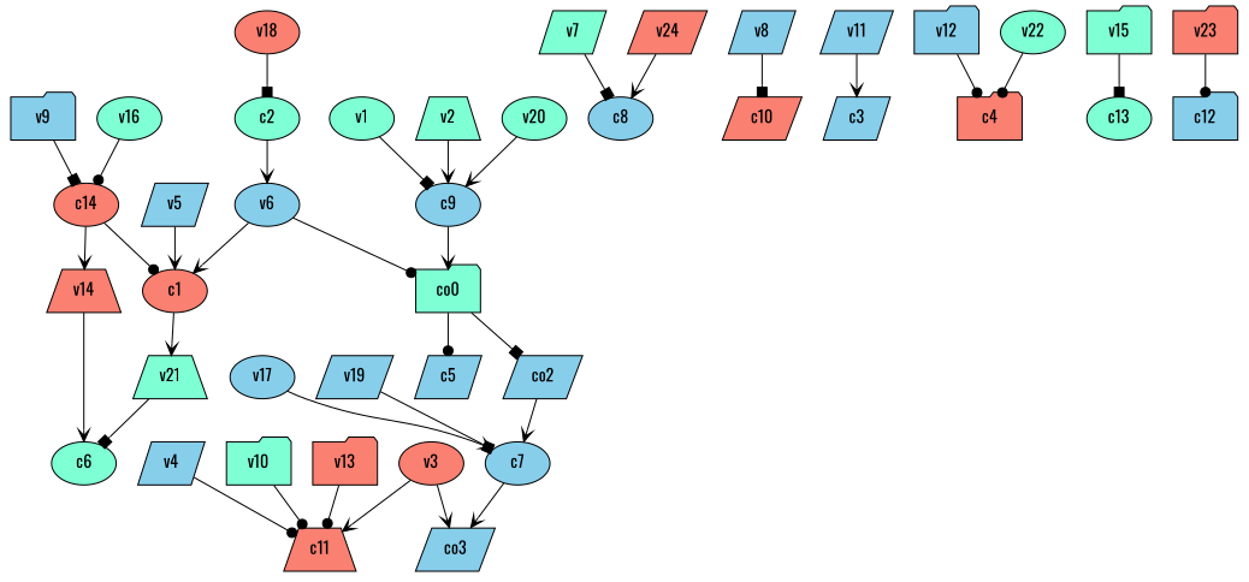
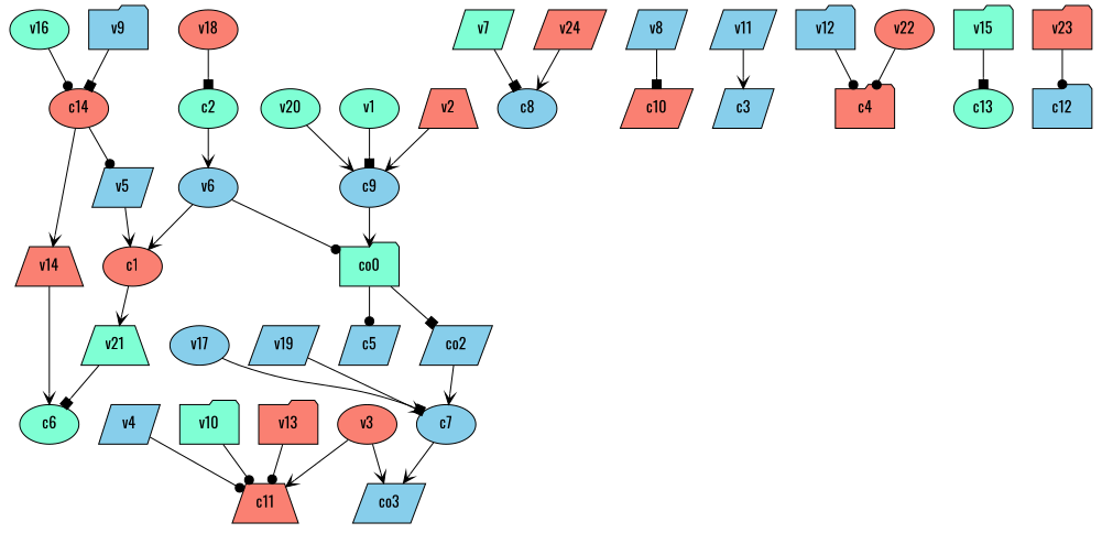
  strict digraph {
    fontname=Oswald
    node [fillcolor=skyblue fontname=Oswald shape=ellipse style=filled]
    edge [arrowhead=vee fontname=Oswald weight=1]
    c1 [fillcolor=salmon]
    v21 [fillcolor=aquamarine shape=trapezium]
    c6 [fillcolor=aquamarine]
    c2 [fillcolor=aquamarine]
    v6
    n6 [fillcolor=aquamarine label=co0 shape=folder]
    c9
    c5 [shape=parallelogram]
    co2 [shape=parallelogram]
    c14 [fillcolor=salmon]
    v5 [shape=parallelogram]
    v14 [fillcolor=salmon shape=trapezium]
    v1 [fillcolor=aquamarine]
-   v2 [fillcolor=aquamarine shape=trapezium]
+   v2 [fillcolor=salmon shape=trapezium]
    v3 [fillcolor=salmon]
    c11 [fillcolor=salmon shape=trapezium]
    co3 [shape=parallelogram]
    v4 [shape=parallelogram]
    v7 [fillcolor=aquamarine shape=parallelogram]
    c8
    v8 [shape=parallelogram]
    c10 [fillcolor=salmon shape=parallelogram]
    v9 [shape=folder]
    v10 [fillcolor=aquamarine shape=folder]
    v11 [shape=parallelogram]
    c3 [shape=parallelogram]
    v12 [shape=folder]
    c4 [fillcolor=salmon shape=folder]
    v13 [fillcolor=salmon shape=folder]
    v15 [fillcolor=aquamarine shape=folder]
    c13 [fillcolor=aquamarine]
    v16 [fillcolor=aquamarine]
    v17
    c7
    v18 [fillcolor=salmon]
    v19 [shape=parallelogram]
    v20 [fillcolor=aquamarine]
-   v22 [fillcolor=aquamarine]
+   v22 [fillcolor=salmon]
    v23 [fillcolor=salmon shape=folder]
    c12 [shape=folder]
    v24 [fillcolor=salmon shape=parallelogram]
    c1 -> v21
    v21 -> c6 [arrowhead=box]
    c2 -> v6
    v6 -> c1
    v6 -> n6 [arrowhead=dot]
    n6 -> c5 [arrowhead=dot]
    n6 -> co2 [arrowhead=box]
    c9 -> n6
    co2 -> c7
-   c14 -> c1 [arrowhead=dot]
+   c14 -> v5 [arrowhead=dot]
    c14 -> v14
    v5 -> c1
    v14 -> c6
    v1 -> c9 [arrowhead=box]
    v2 -> c9
    v3 -> c11
    v3 -> co3
    v4 -> c11 [arrowhead=dot]
    v7 -> c8 [arrowhead=box]
    v8 -> c10 [arrowhead=box]
    v9 -> c14 [arrowhead=box]
    v10 -> c11 [arrowhead=dot]
    v11 -> c3
    v12 -> c4 [arrowhead=dot]
    v13 -> c11 [arrowhead=dot]
    v15 -> c13 [arrowhead=box]
    v16 -> c14 [arrowhead=dot]
    v17 -> c7 [arrowhead=box]
    c7 -> co3
    v18 -> c2 [arrowhead=box]
    v19 -> c7
    v20 -> c9
    v22 -> c4 [arrowhead=dot]
    v23 -> c12 [arrowhead=dot]
    v24 -> c8
  }
